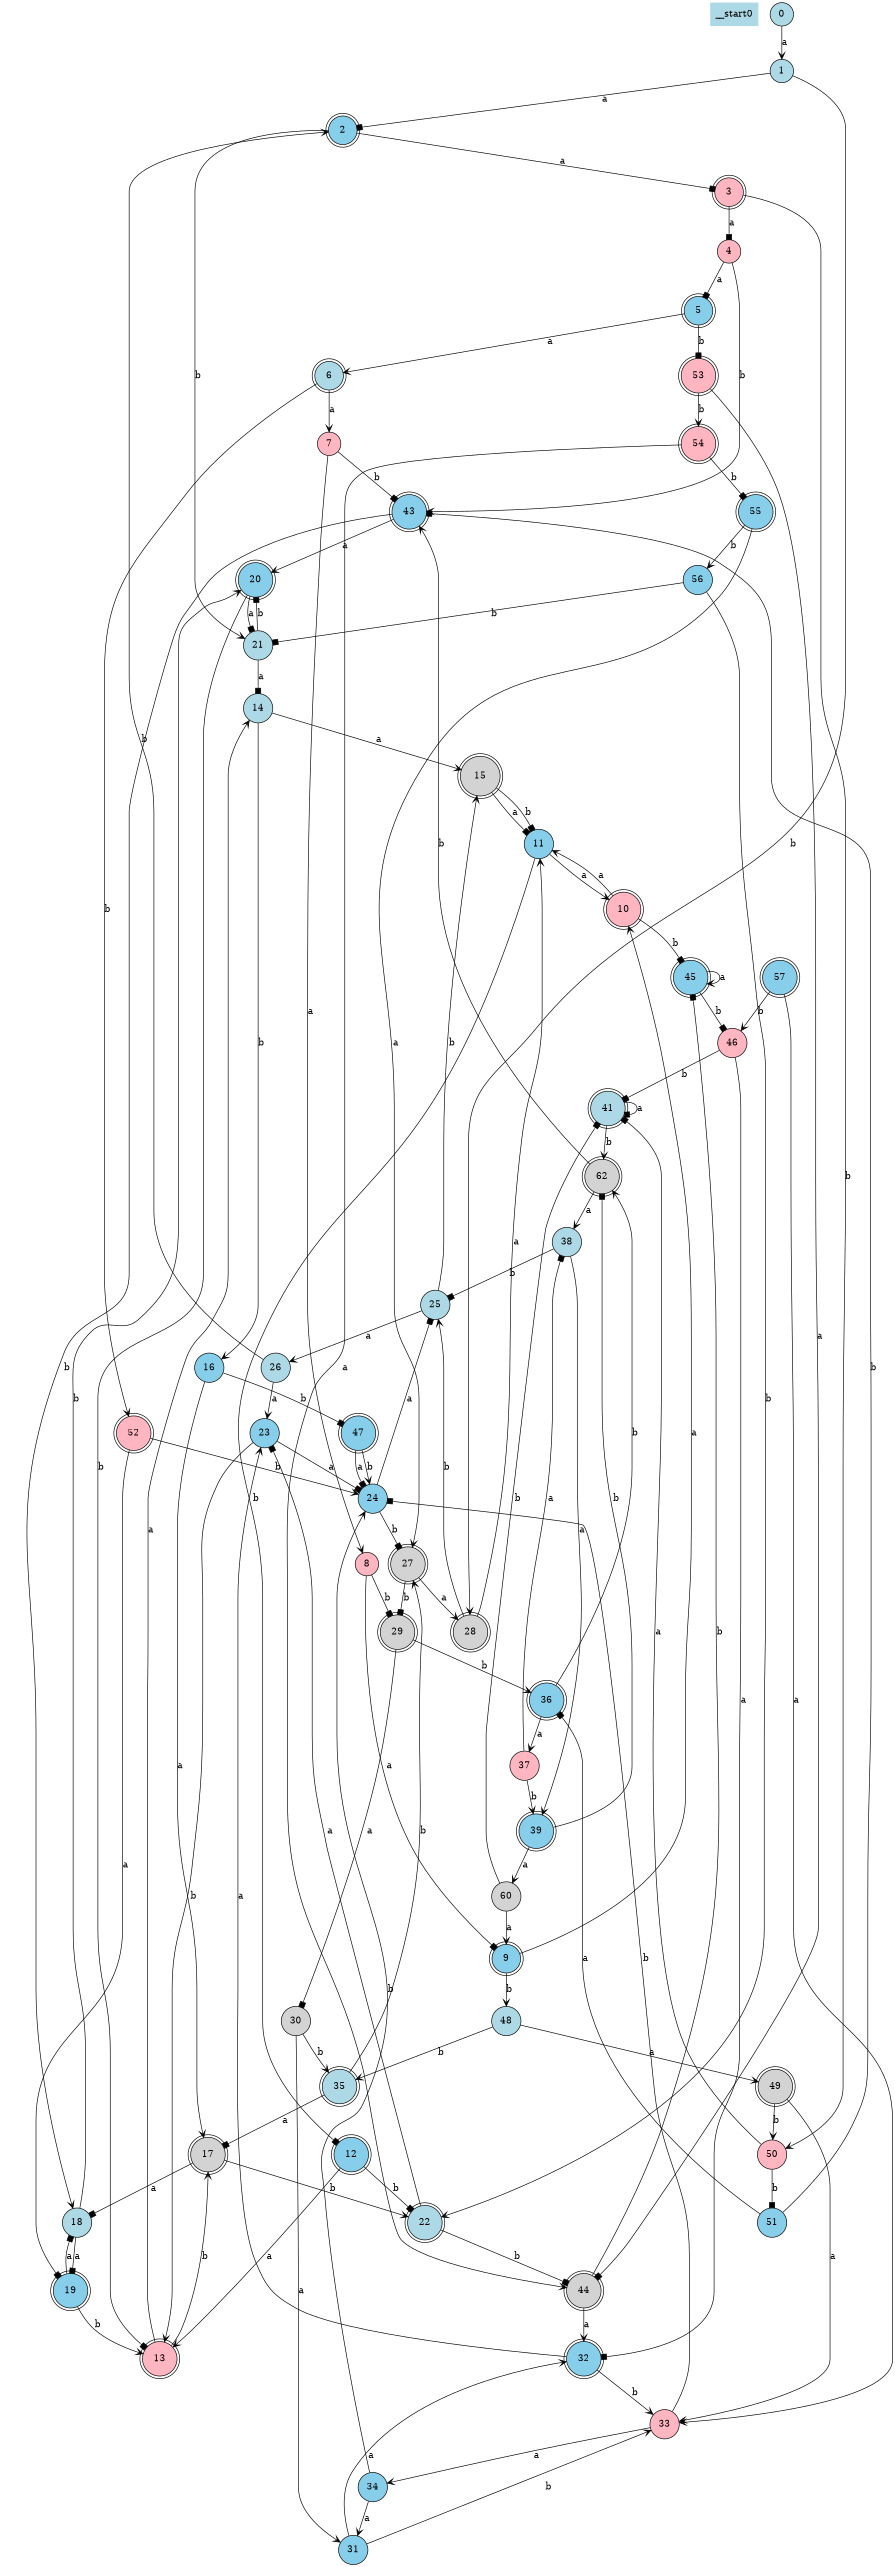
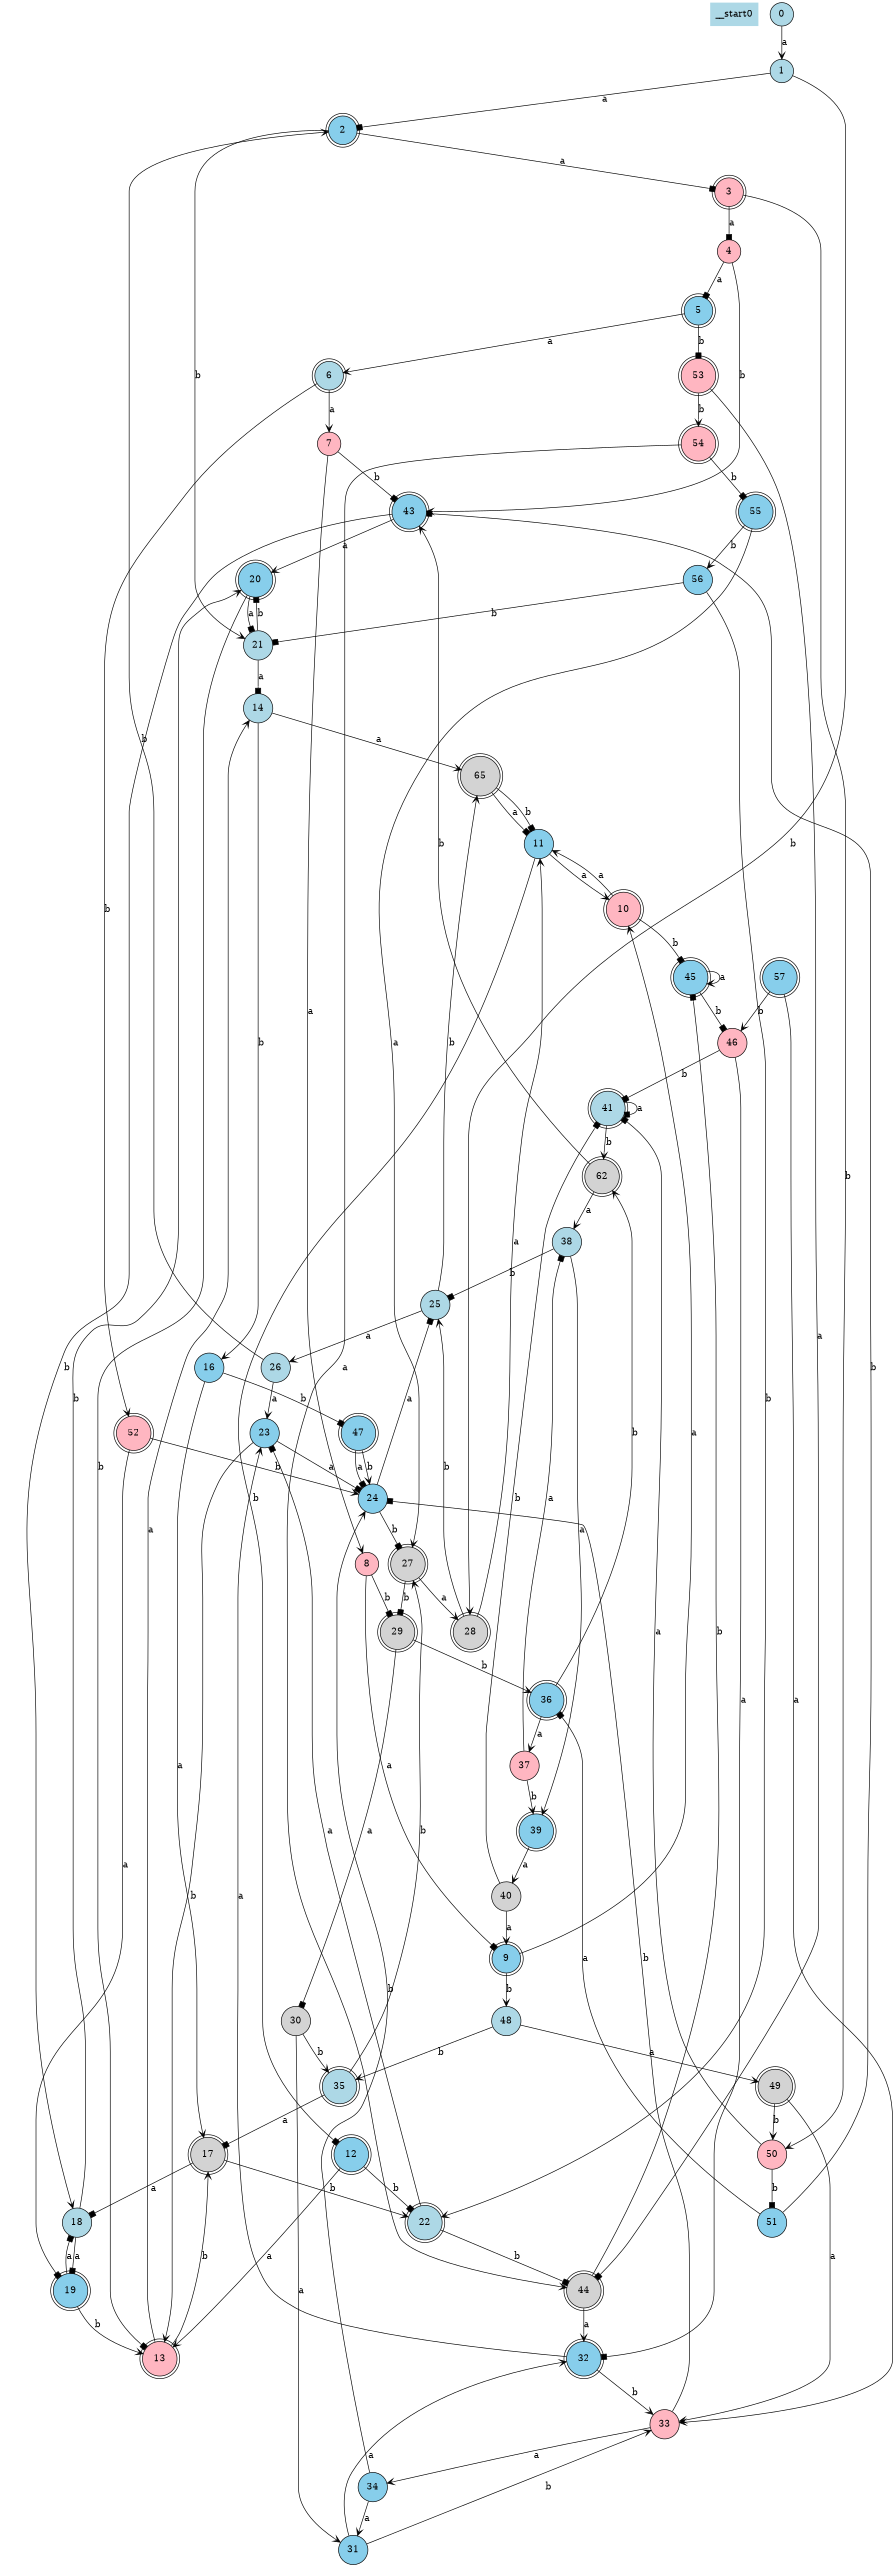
  digraph {
    rankdir=TB
    node [fillcolor=skyblue shape=doublecircle style="rounded,filled" color=black]
    edge [arrowhead=vee]
    __start0 [fillcolor=lightblue shape=none style=filled color=""]
    n2 [fillcolor=lightblue label=0 shape=circle style=filled]
    n3 [fillcolor=lightblue label=1 shape=circle style=filled]
    n4 [label=2]
    n5 [fillcolor=lightgrey label=28]
    n6 [label=57]
    n7 [fillcolor=lightpink label=33 shape=circle style=filled]
    n8 [fillcolor=lightpink label=46 shape=circle style=filled]
    n9 [fillcolor=lightpink label=3]
    n10 [fillcolor=lightblue label=21 shape=circle style=filled]
    n11 [label=11 shape=circle style=filled]
    n12 [fillcolor=lightblue label=25 shape=circle style=filled]
    n13 [fillcolor=lightpink label=4 shape=circle style=filled]
    n14 [fillcolor=lightpink label=50 shape=circle style=filled]
    n15 [fillcolor=lightblue label=14 shape=circle style=filled]
    n16 [label=20]
    n17 [label=5]
    n18 [label=43]
    n19 [fillcolor=lightblue label=41]
    n20 [label=51 shape=circle style=filled]
    n21 [fillcolor=lightblue label=6]
    n22 [fillcolor=lightpink label=53]
    n23 [fillcolor=lightblue label=18 shape=circle style=filled]
    n24 [fillcolor=lightpink label=7 shape=circle style=filled]
    n25 [fillcolor=lightpink label=52]
    n26 [fillcolor=lightgrey label=44]
    n27 [fillcolor=lightpink label=54]
    n28 [fillcolor=lightpink label=8 shape=circle style=filled]
    n29 [label=19]
    n30 [label=24 shape=circle style=filled]
    n31 [label=9]
    n32 [fillcolor=lightgrey label=29]
    n33 [fillcolor=lightpink label=10]
    n34 [fillcolor=lightblue label=48 shape=circle style=filled]
    n35 [fillcolor=lightgrey label=30 shape=circle style=filled]
    n36 [label=36]
    n37 [label=45]
    n38 [fillcolor=lightblue label=35]
    n39 [fillcolor=lightgrey label=49]
    n40 [label=12]
    n41 [fillcolor=lightpink label=13]
    n42 [fillcolor=lightblue label=22]
    n43 [fillcolor=lightgrey label=17]
    n44 [label=23 shape=circle style=filled]
-   n45 [fillcolor=lightgrey label=15]
+   n45 [fillcolor=lightgrey label=65]
    n46 [label=16 shape=circle style=filled]
    n47 [label=47]
    n48 [label=32]
    n49 [fillcolor=lightgrey label=27]
    n50 [fillcolor=lightblue label=26 shape=circle style=filled]
    n51 [label=31 shape=circle style=filled]
    n52 [fillcolor=lightpink label=37 shape=circle style=filled]
    n53 [fillcolor=lightgrey label=62]
    n54 [label=34 shape=circle style=filled]
    n55 [fillcolor=lightblue label=38 shape=circle style=filled]
    n56 [label=39]
-   n57 [fillcolor=lightgrey label=60 shape=circle style=filled]
+   n57 [fillcolor=lightgrey label=40 shape=circle style=filled]
    n58 [label=55]
    n59 [label=56 shape=circle style=filled]
    n2 -> n3 [label=a]
    n3 -> n4 [arrowhead=box label=a]
    n3 -> n5 [label=b]
    n4 -> n9 [arrowhead=box label=a]
    n4 -> n10 [label=b]
    n5 -> n11 [label=a]
    n5 -> n12 [label=b]
    n6 -> n7 [label=a]
    n6 -> n8 [label=b]
    n7 -> n30 [arrowhead=box label=b]
    n7 -> n54 [label=a]
    n8 -> n19 [arrowhead=box label=b]
    n8 -> n48 [arrowhead=box label=a]
    n9 -> n13 [arrowhead=box label=a]
    n9 -> n14 [label=b]
    n10 -> n15 [arrowhead=box label=a]
    n10 -> n16 [arrowhead=box label=b]
    n11 -> n33 [label=a]
    n11 -> n40 [arrowhead=box label=b]
    n12 -> n45 [label=b]
    n12 -> n50 [label=a]
    n13 -> n17 [arrowhead=box label=a]
    n13 -> n18 [label=b]
    n14 -> n19 [arrowhead=box label=a]
    n14 -> n20 [arrowhead=box label=b]
    n15 -> n45 [label=a]
    n15 -> n46 [label=b]
    n16 -> n10 [arrowhead=box label=a]
    n16 -> n41 [arrowhead=box label=b]
    n17 -> n21 [label=a]
    n17 -> n22 [arrowhead=box label=b]
    n18 -> n16 [label=a]
    n18 -> n23 [label=b]
    n19 -> n19 [arrowhead=box label=a]
    n19 -> n53 [label=b]
    n20 -> n18 [arrowhead=box label=b]
    n20 -> n36 [arrowhead=box label=a]
    n21 -> n24 [label=a]
    n21 -> n25 [label=b]
    n22 -> n26 [arrowhead=box label=a]
    n22 -> n27 [label=b]
    n23 -> n16 [label=b]
    n23 -> n29 [arrowhead=box label=a]
    n24 -> n18 [arrowhead=box label=b]
    n24 -> n28 [label=a]
    n25 -> n29 [arrowhead=box label=a]
    n25 -> n30 [label=b]
    n26 -> n37 [arrowhead=box label=b]
    n26 -> n48 [label=a]
    n27 -> n26 [label=a]
    n27 -> n58 [arrowhead=box label=b]
    n28 -> n31 [arrowhead=box label=a]
    n28 -> n32 [arrowhead=box label=b]
    n29 -> n23 [arrowhead=box label=a]
    n29 -> n41 [label=b]
    n30 -> n12 [arrowhead=box label=a]
    n30 -> n49 [arrowhead=box label=b]
    n31 -> n33 [label=a]
    n31 -> n34 [label=b]
    n32 -> n35 [arrowhead=box label=a]
    n32 -> n36 [label=b]
    n33 -> n11 [label=a]
    n33 -> n37 [arrowhead=box label=b]
    n34 -> n38 [label=b]
    n34 -> n39 [label=a]
    n35 -> n38 [label=b]
    n35 -> n51 [label=a]
    n36 -> n52 [label=a]
    n36 -> n53 [label=b]
    n37 -> n8 [arrowhead=box label=b]
    n37 -> n37 [label=a]
    n38 -> n43 [arrowhead=box label=a]
    n38 -> n49 [label=b]
    n39 -> n7 [label=a]
    n39 -> n14 [label=b]
    n40 -> n41 [label=a]
    n40 -> n42 [arrowhead=box label=b]
    n41 -> n15 [label=a]
    n41 -> n43 [label=b]
    n42 -> n26 [arrowhead=box label=b]
    n42 -> n44 [arrowhead=box label=a]
    n43 -> n23 [arrowhead=box label=a]
    n43 -> n42 [label=b]
    n44 -> n30 [arrowhead=box label=a]
    n44 -> n41 [label=b]
    n45 -> n11 [arrowhead=box label=a]
    n45 -> n11 [arrowhead=box label=b]
    n46 -> n43 [label=a]
    n46 -> n47 [arrowhead=box label=b]
    n47 -> n30 [arrowhead=box label=a]
    n47 -> n30 [label=b]
    n48 -> n7 [label=b]
    n48 -> n44 [label=a]
    n49 -> n5 [label=a]
    n49 -> n32 [arrowhead=box label=b]
    n50 -> n4 [label=b]
    n50 -> n44 [label=a]
    n51 -> n7 [label=b]
    n51 -> n48 [label=a]
    n52 -> n55 [arrowhead=box label=a]
    n52 -> n56 [label=b]
    n53 -> n18 [label=b]
    n53 -> n55 [label=a]
    n54 -> n30 [label=b]
    n54 -> n51 [label=a]
    n55 -> n12 [arrowhead=box label=b]
    n55 -> n56 [label=a]
-   n56 -> n53 [arrowhead=box label=b]
    n56 -> n57 [label=a]
    n57 -> n19 [arrowhead=box label=b]
    n57 -> n31 [label=a]
    n58 -> n49 [label=a]
    n58 -> n59 [label=b]
    n59 -> n10 [arrowhead=box label=b]
    n59 -> n42 [label=b]
  }
